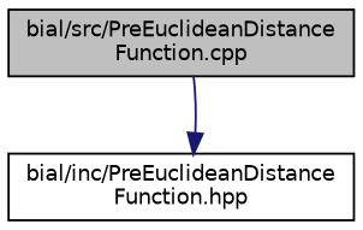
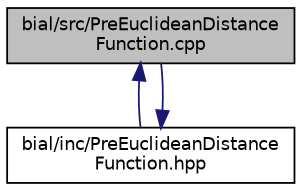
  digraph {
    node [color=black fontname=Helvetica fontsize=10 shape=record style=filled]
    edge [color=midnightblue dir=back fontname=Helvetica fontsize=10 labelfontname=Helvetica labelfontsize=10 style=solid]
    n1 [fillcolor=grey75 fontcolor=black height=0.2 label="bial/src/PreEuclideanDistance\lFunction.cpp" width=0.4]
    n2 [fillcolor=white height=0.2 label="bial/inc/PreEuclideanDistance\lFunction.hpp" width=0.4]
+   n1 -> n2
    n2 -> n1
  }
